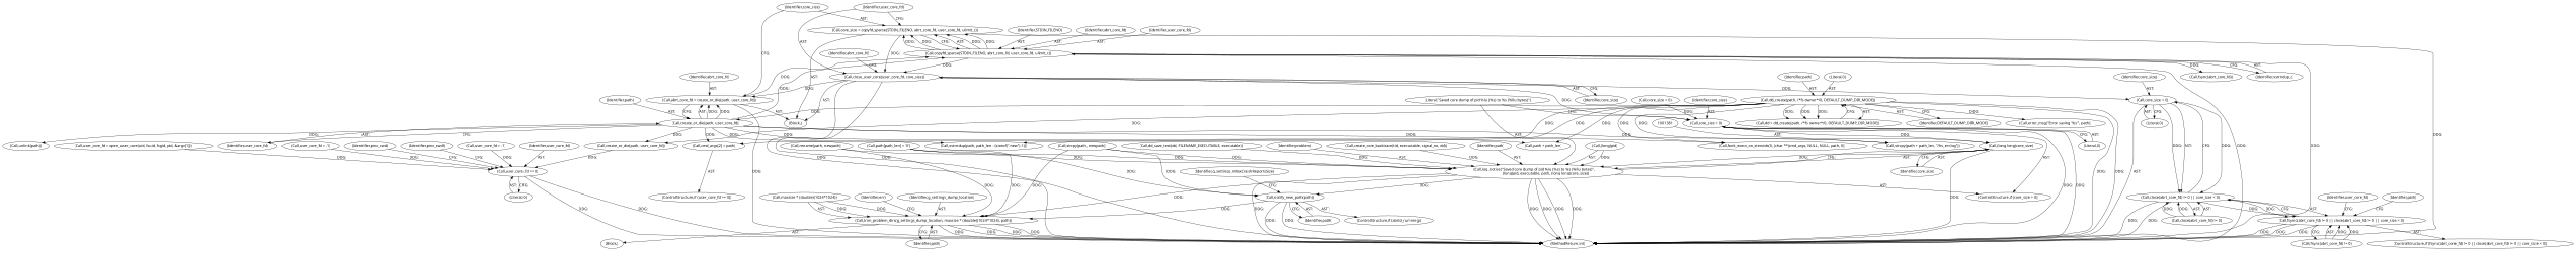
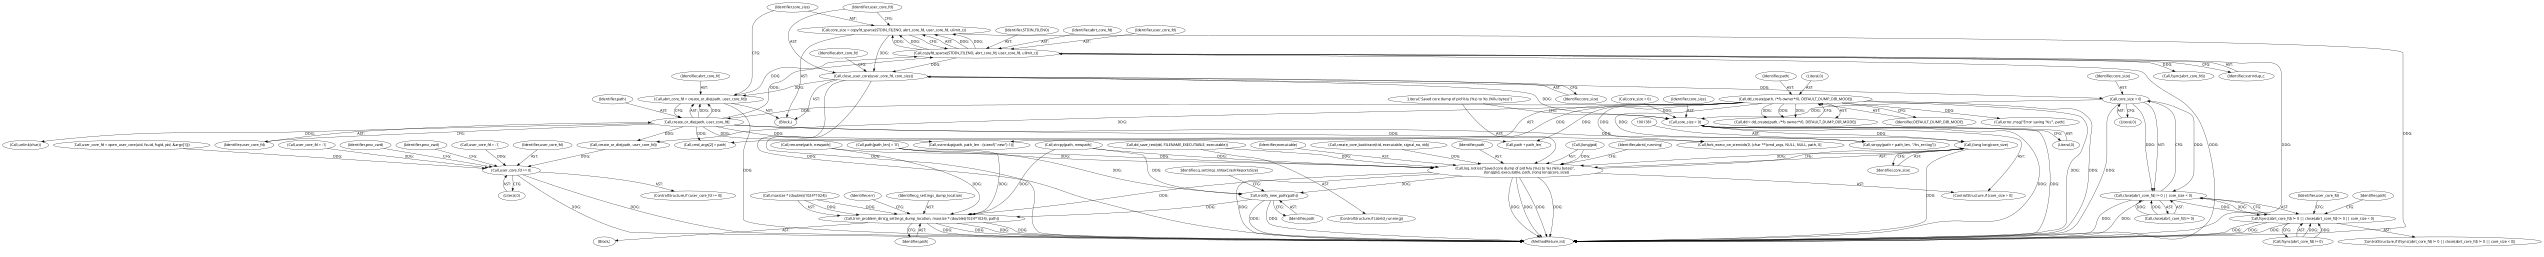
  digraph {
    fontname="Noto Sans"
    node [fontname="Noto Sans"]
    edge [fontname="Noto Sans"]
    n1 [label="(Call,core_size = copyfd_sparse(STDIN_FILENO, abrt_core_fd, user_core_fd, ulimit_c))"]
    n2 [label="(Call,copyfd_sparse(STDIN_FILENO, abrt_core_fd, user_core_fd, ulimit_c))"]
    n3 [label="(Call,close_user_core(user_core_fd, core_size))"]
    n4 [label="(Block,)"]
    n5 [label="(MethodReturn,int)"]
    n6 [label="(Call,fsync(abrt_core_fd))"]
    n7 [label="(Identifier,xstrndup_c)"]
    n8 [label="(Call,abrt_core_fd = create_or_die(path, user_core_fd))"]
    n9 [label="(Call,core_size < 0)"]
    n10 [label="(Call,core_size > 0)"]
    n11 [label="(Identifier,core_size)"]
    n12 [label="(Call,create_or_die(path, user_core_fd))"]
-   n13 [label="(Call,unlink(path))"]
+   n13 [label="(Call,unlink(char))"]
    n14 [label="(Call,create_or_die(path, user_core_fd))"]
    n15 [label="(Identifier,user_core_fd)"]
    n16 [label="(Call,path + path_len)"]
    n17 [label="(Call,xstrndup(path, path_len - (sizeof(\".new\")-1)))"]
    n18 [label="(Call,cmd_args[2] = path)"]
    n19 [label="(Call,fork_execv_on_steroids(0, (char **)cmd_args, NULL, NULL, path, 0))"]
    n20 [label="(Call,strcpy(path + path_len, \"/hs_err.log\"))"]
    n21 [label="(Call,user_core_fd >= 0)"]
    n22 [label="(Call,dd_create(path, /*fs owner*/0, DEFAULT_DUMP_DIR_MODE))"]
    n23 [label="(Call,dd = dd_create(path, /*fs owner*/0, DEFAULT_DUMP_DIR_MODE))"]
    n24 [label="(Identifier,DEFAULT_DUMP_DIR_MODE)"]
    n25 [label="(Call,error_msg(\"Error saving '%s'\", path))"]
    n26 [label="(Call,close(abrt_core_fd) != 0 || core_size < 0)"]
    n27 [label="(Literal,0)"]
    n28 [label="(Call,(long long)core_size)"]
    n29 [label="(ControlStructure,if (core_size > 0))"]
    n30 [label="(Literal,0)"]
    n31 [label="(ControlStructure,if (user_core_fd >= 0))"]
    n32 [label="(Literal,0)"]
    n33 [label="(Call,fsync(abrt_core_fd) != 0 || close(abrt_core_fd) != 0 || core_size < 0)"]
    n34 [label="(Call,close(abrt_core_fd) != 0)"]
    n35 [label="(Call,fsync(abrt_core_fd) != 0)"]
    n36 [label="(ControlStructure,if (fsync(abrt_core_fd) != 0 || close(abrt_core_fd) != 0 || core_size < 0))"]
    n37 [label="(Call,log_notice(\"Saved core dump of pid %lu (%s) to %s (%llu bytes)\",\n                       (long)pid, executable, path, (long long)core_size))"]
    n38 [label="(Identifier,core_size)"]
    n39 [label="(Call,notify_new_path(path))"]
    n40 [label="(Call,trim_problem_dirs(g_settings_dump_location, maxsize * (double)(1024*1024), path))"]
    n41 [label="(Identifier,path)"]
    n42 [label="(ControlStructure,if (abrtd_running))"]
    n43 [label="(Block,)"]
    n44 [label="(Identifier,path)"]
    n45 [label="(Call,(long)pid)"]
    n46 [label="(Identifier,path)"]
    n47 [label="(Identifier,core_size)"]
    n48 [label="(Identifier,user_core_fd)"]
    n49 [label="(Call,user_core_fd = open_user_core(uid, fsuid, fsgid, pid, &argv[1]))"]
    n50 [label="(Call,core_size = 0)"]
    n51 [label="(Call,user_core_fd = -1)"]
-   n53 [label="(Identifier,problem)"]
+   n52 [label="(Identifier,abrtd_running)"]
+   n53 [label="(Identifier,executable)"]
    n54 [label="(Call,path[path_len] = '\0')"]
    n55 [label="(Identifier,g_settings_nMaxCrashReportsSize)"]
    n56 [label="(Identifier,core_size)"]
    n57 [label="(Identifier,proc_cwd)"]
    n58 [label="(Identifier,proc_cwd)"]
    n59 [label="(Identifier,user_core_fd)"]
    n60 [label="(Identifier,user_core_fd)"]
    n61 [label="(Call,maxsize * (double)(1024*1024))"]
    n62 [label="(Call,user_core_fd = -1)"]
    n63 [label="(Call,strcpy(path, newpath))"]
    n64 [label="(Identifier,path)"]
    n65 [label="(Call,create_core_backtrace(tid, executable, signal_no, dd))"]
    n66 [label="(Call,dd_save_text(dd, FILENAME_EXECUTABLE, executable))"]
    n67 [label="(Identifier,abrt_core_fd)"]
    n68 [label="(Literal,0)"]
    n69 [label="(Literal,\"Saved core dump of pid %lu (%s) to %s (%llu bytes)\")"]
    n70 [label="(Identifier,core_size)"]
    n71 [label="(Identifier,path)"]
    n72 [label="(Identifier,err)"]
    n73 [label="(Identifier,STDIN_FILENO)"]
    n74 [label="(Identifier,abrt_core_fd)"]
    n75 [label="(Identifier,user_core_fd)"]
    n76 [label="(Identifier,abrt_core_fd)"]
    n77 [label="(Identifier,path)"]
    n78 [label="(Call,rename(path, newpath))"]
    n79 [label="(Identifier,g_settings_dump_location)"]
    1001381
    n1 -> n2 [label="CFG: "]
    n1 -> n3 [label="DDG: "]
    n1 -> n4 [label="AST: "]
    n1 -> n5 [label="DDG: "]
    n2 -> n1 [label="AST: "]
    n2 -> n1 [label="DDG: "]
    n2 -> n1 [label="DDG: "]
    n2 -> n1 [label="DDG: "]
    n2 -> n1 [label="DDG: "]
    n2 -> n3 [label="DDG: "]
    n2 -> n5 [label="DDG: "]
    n2 -> n5 [label="DDG: "]
    n2 -> n6 [label="DDG: "]
    n2 -> n7 [label="CFG: "]
    n3 -> n4 [label="AST: "]
    n3 -> n5 [label="DDG: "]
    n3 -> n5 [label="DDG: "]
    n3 -> n8 [label="DDG: "]
    n3 -> n9 [label="DDG: "]
    n3 -> n10 [label="DDG: "]
    n3 -> n11 [label="CFG: "]
    n7 -> n2 [label="AST: "]
    n8 -> n2 [label="DDG: "]
    n8 -> n4 [label="AST: "]
    n8 -> n5 [label="DDG: "]
    n8 -> n12 [label="CFG: "]
-   n9 -> n5 [label="AST: "]
+   n9 -> n5 [label="DDG: "]
+   n9 -> n10 [label="DDG: "]
    n9 -> n26 [label="AST: "]
    n9 -> n26 [label="DDG: "]
    n9 -> n26 [label="DDG: "]
    n9 -> n27 [label="CFG: "]
    n10 -> n5 [label="DDG: "]
    n10 -> n5 [label="DDG: "]
    n10 -> n28 [label="DDG: "]
    n10 -> n29 [label="AST: "]
    n10 -> n30 [label="CFG: "]
    n11 -> n3 [label="AST: "]
    n12 -> n2 [label="DDG: "]
    n12 -> n8 [label="AST: "]
    n12 -> n8 [label="DDG: "]
    n12 -> n8 [label="DDG: "]
    n12 -> n13 [label="DDG: "]
    n12 -> n14 [label="DDG: "]
    n12 -> n15 [label="CFG: "]
    n12 -> n16 [label="DDG: "]
    n12 -> n17 [label="DDG: "]
    n12 -> n18 [label="DDG: "]
    n12 -> n19 [label="DDG: "]
    n12 -> n20 [label="DDG: "]
    n14 -> n21 [label="DDG: "]
    n15 -> n12 [label="AST: "]
    n21 -> n5 [label="DDG: "]
    n21 -> n5 [label="DDG: "]
-   n18 -> n31 [label="AST: "]
+   n21 -> n31 [label="AST: "]
    n21 -> n32 [label="CFG: "]
    n22 -> n5 [label="DDG: "]
    n22 -> n5 [label="DDG: "]
    n22 -> n12 [label="DDG: "]
    n22 -> n14 [label="DDG: "]
    n22 -> n16 [label="DDG: "]
    n22 -> n17 [label="DDG: "]
-   n22 -> n18 [label="DDG: "]
+   n22 -> n18 [label="AST: "]
    n22 -> n19 [label="DDG: "]
    n22 -> n20 [label="DDG: "]
    n22 -> n23 [label="AST: "]
    n22 -> n23 [label="DDG: "]
    n22 -> n23 [label="DDG: "]
    n22 -> n23 [label="DDG: "]
    n22 -> n24 [label="CFG: "]
    n22 -> n25 [label="DDG: "]
    n23 -> n22 [label="CFG: "]
    n24 -> n22 [label="AST: "]
    n26 -> n5 [label="DDG: "]
    n26 -> n5 [label="DDG: "]
    n26 -> n9 [label="CFG: "]
    n26 -> n33 [label="AST: "]
    n26 -> n33 [label="DDG: "]
    n26 -> n33 [label="DDG: "]
    n26 -> n34 [label="AST: "]
    n27 -> n9 [label="AST: "]
    n28 -> n5 [label="DDG: "]
    n28 -> n37 [label="AST: "]
    n28 -> n37 [label="DDG: "]
    n28 -> n38 [label="CFG: "]
    n30 -> n10 [label="AST: "]
    n32 -> n21 [label="AST: "]
    n33 -> n5 [label="DDG: "]
    n33 -> n5 [label="DDG: "]
    n33 -> n5 [label="DDG: "]
    n33 -> n26 [label="CFG: "]
    n33 -> n35 [label="CFG: "]
    n33 -> n36 [label="AST: "]
    n34 -> n26 [label="AST: "]
    n34 -> n26 [label="DDG: "]
    n34 -> n26 [label="DDG: "]
    n35 -> n33 [label="AST: "]
    n35 -> n33 [label="DDG: "]
    n35 -> n33 [label="DDG: "]
    n37 -> n5 [label="DDG: "]
    n37 -> n5 [label="DDG: "]
    n37 -> n5 [label="DDG: "]
    n37 -> n5 [label="DDG: "]
    n37 -> n5 [label="DDG: "]
    n37 -> n28 [label="CFG: "]
    n37 -> n29 [label="AST: "]
    n37 -> n39 [label="DDG: "]
    n37 -> n40 [label="DDG: "]
    n38 -> n28 [label="AST: "]
    n39 -> n5 [label="DDG: "]
    n39 -> n5 [label="DDG: "]
    n39 -> n40 [label="DDG: "]
    n39 -> n41 [label="CFG: "]
-   n39 -> n42 [label="AST: "]
+   n66 -> n42 [label="AST: "]
    n40 -> n5 [label="DDG: "]
    n40 -> n5 [label="DDG: "]
    n40 -> n5 [label="DDG: "]
    n40 -> n5 [label="DDG: "]
    n40 -> n43 [label="AST: "]
    n40 -> n44 [label="CFG: "]
    n41 -> n39 [label="AST: "]
    n44 -> n40 [label="AST: "]
    n45 -> n37 [label="AST: "]
    n45 -> n37 [label="DDG: "]
    n46 -> n12 [label="AST: "]
    n47 -> n10 [label="AST: "]
    n48 -> n21 [label="AST: "]
    n49 -> n21 [label="DDG: "]
    n50 -> n10 [label="DDG: "]
    n51 -> n21 [label="DDG: "]
+   n52 -> n37 [label="CFG: "]
    n53 -> n37 [label="AST: "]
    n54 -> n37 [label="DDG: "]
    n54 -> n39 [label="DDG: "]
    n54 -> n40 [label="DDG: "]
    n55 -> n39 [label="CFG: "]
    n56 -> n9 [label="AST: "]
    n57 -> n21 [label="CFG: "]
    n58 -> n21 [label="CFG: "]
    n59 -> n1 [label="CFG: "]
    n59 -> n3 [label="AST: "]
    n60 -> n2 [label="AST: "]
    n61 -> n40 [label="AST: "]
    n61 -> n40 [label="DDG: "]
    n61 -> n40 [label="DDG: "]
    n62 -> n21 [label="DDG: "]
    n63 -> n37 [label="DDG: "]
    n63 -> n39 [label="DDG: "]
    n63 -> n40 [label="DDG: "]
    n64 -> n22 [label="AST: "]
    n65 -> n37 [label="DDG: "]
    n66 -> n37 [label="DDG: "]
    n67 -> n8 [label="AST: "]
    n68 -> n22 [label="AST: "]
    n69 -> n10 [label="CFG: "]
    n69 -> n37 [label="AST: "]
    n70 -> n1 [label="AST: "]
    n70 -> n8 [label="CFG: "]
    n71 -> n37 [label="AST: "]
    n72 -> n40 [label="CFG: "]
    n73 -> n2 [label="AST: "]
    n74 -> n3 [label="CFG: "]
    n75 -> n33 [label="CFG: "]
    n76 -> n2 [label="AST: "]
    n77 -> n33 [label="CFG: "]
    n78 -> n37 [label="DDG: "]
    n78 -> n40 [label="DDG: "]
    n79 -> n40 [label="AST: "]
    1001381 -> n28 [label="AST: "]
  }
